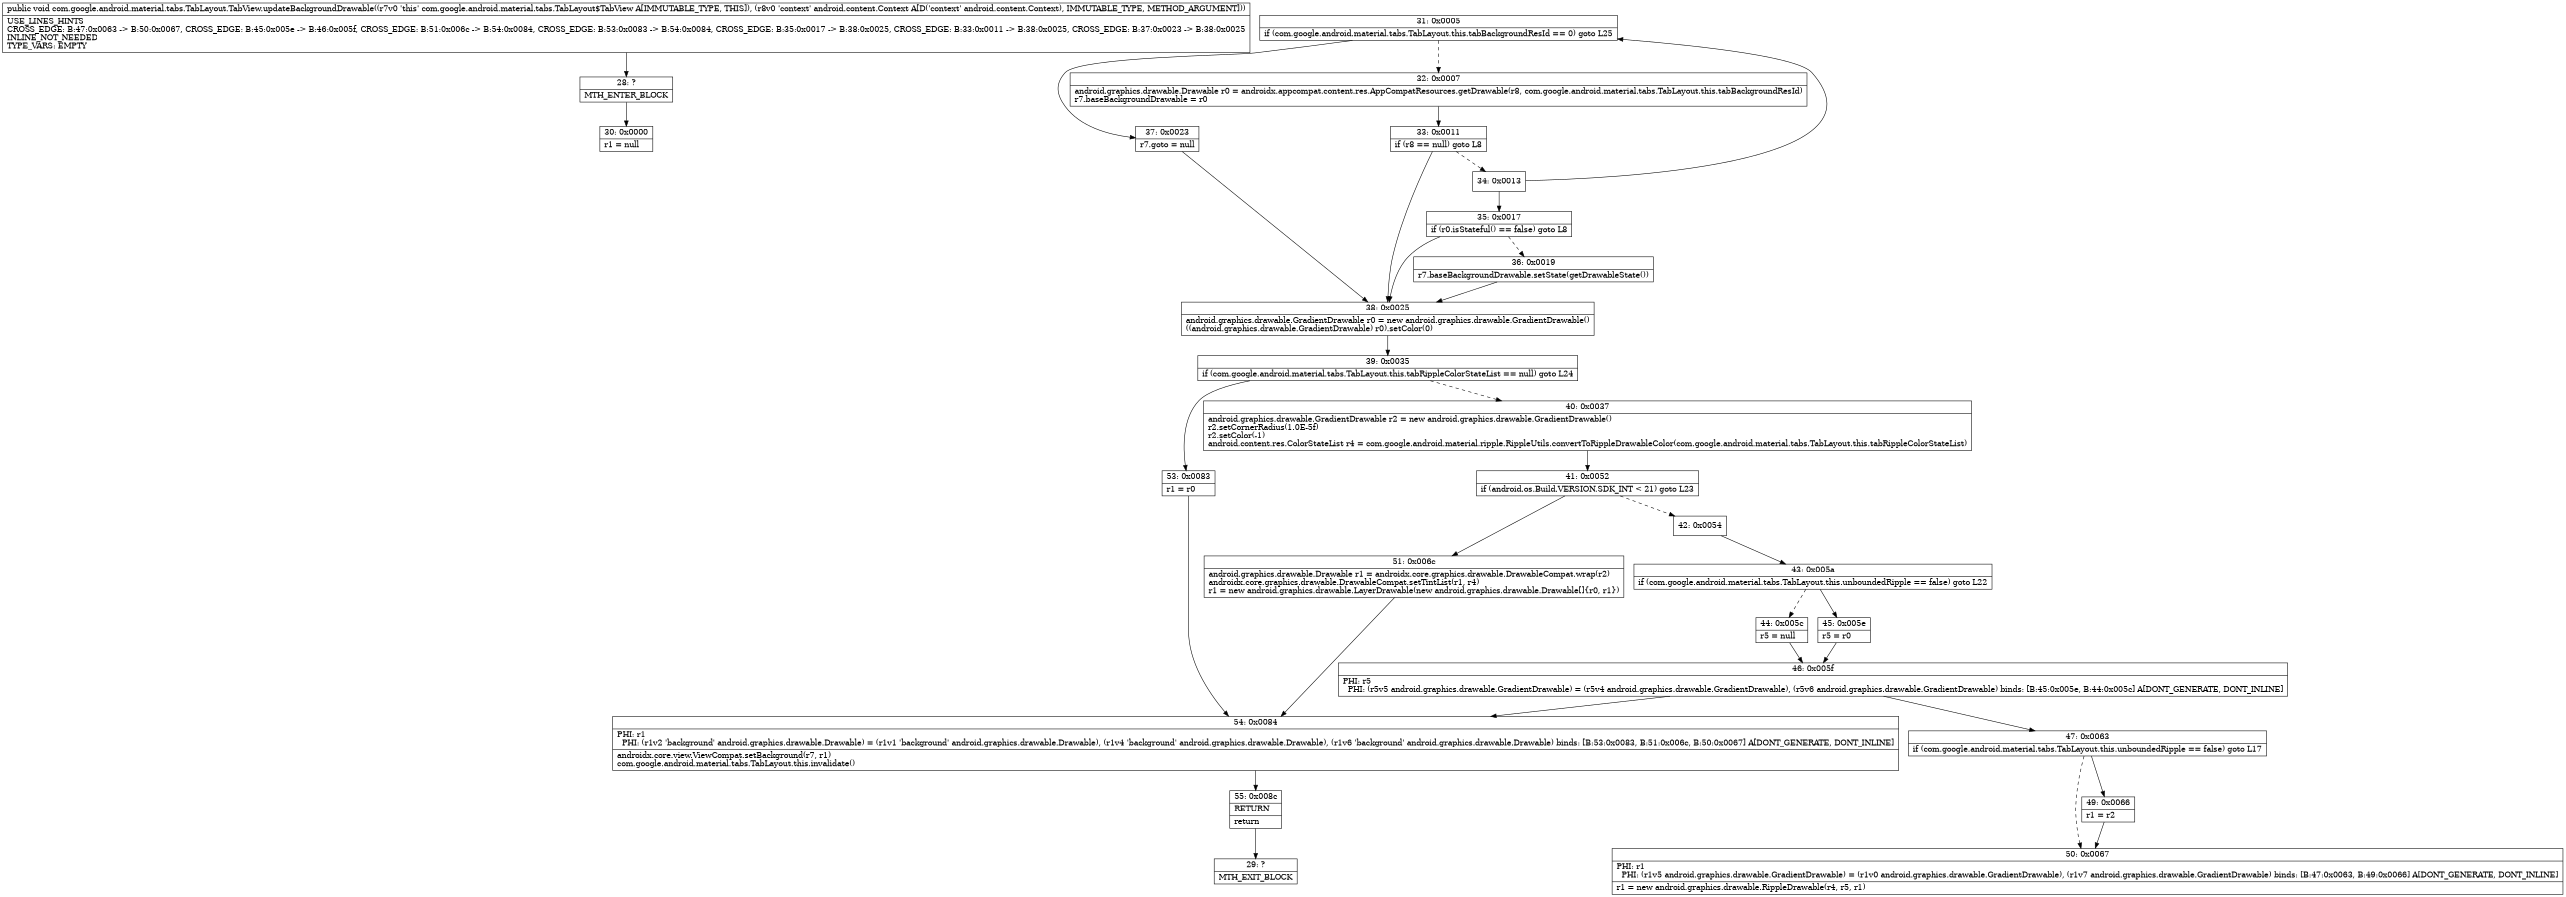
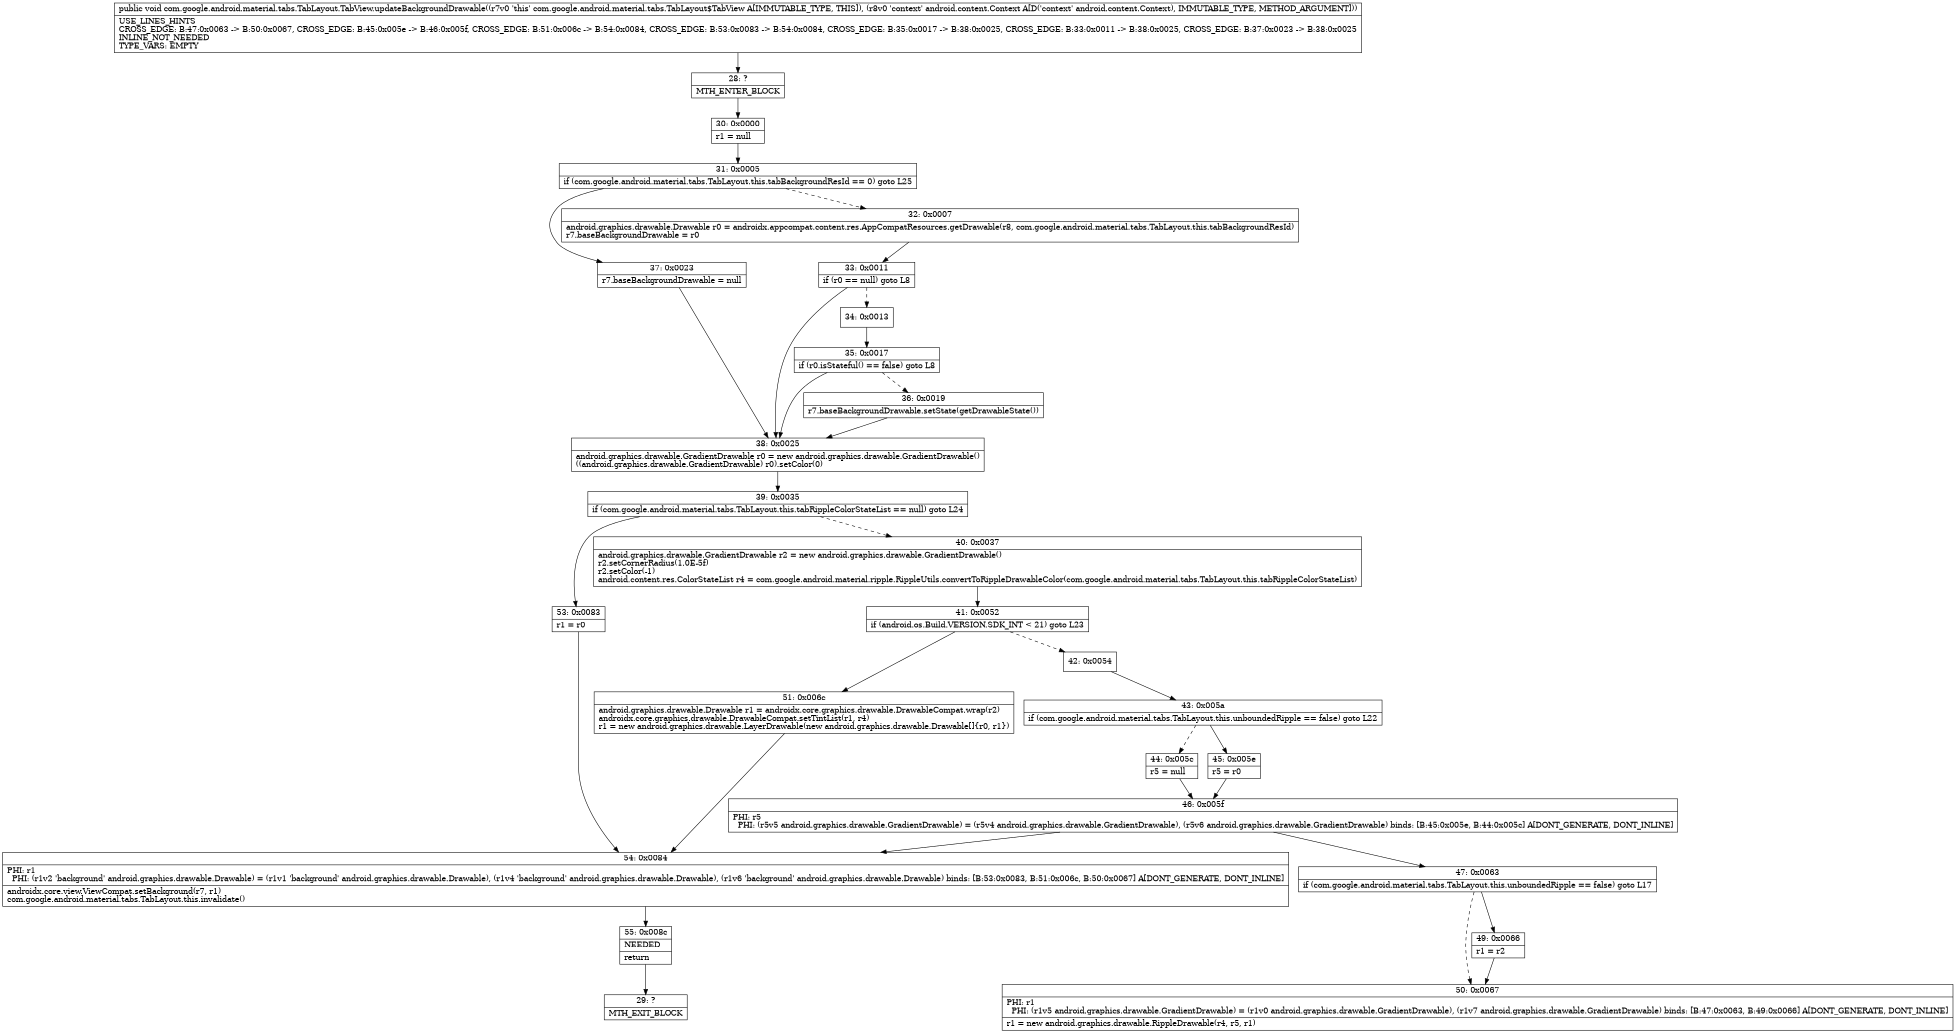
  digraph {
    node [shape=record]
    n1 [label="{28\:\ ?|MTH_ENTER_BLOCK\l}"]
    n2 [label="{30\:\ 0x0000|r1 = null\l}"]
    n3 [label="{31\:\ 0x0005|if (com.google.android.material.tabs.TabLayout.this.tabBackgroundResId == 0) goto L25\l}"]
    n4 [label="{32\:\ 0x0007|android.graphics.drawable.Drawable r0 = androidx.appcompat.content.res.AppCompatResources.getDrawable(r8, com.google.android.material.tabs.TabLayout.this.tabBackgroundResId)\lr7.baseBackgroundDrawable = r0\l}"]
-   n5 [label="{37\:\ 0x0023|r7.goto = null\l}"]
-   n6 [label="{33\:\ 0x0011|if (r8 == null) goto L8\l}"]
+   n5 [label="{37\:\ 0x0023|r7.baseBackgroundDrawable = null\l}"]
+   n6 [label="{33\:\ 0x0011|if (r0 == null) goto L8\l}"]
    n7 [label="{38\:\ 0x0025|android.graphics.drawable.GradientDrawable r0 = new android.graphics.drawable.GradientDrawable()\l((android.graphics.drawable.GradientDrawable) r0).setColor(0)\l}"]
    n8 [label="{34\:\ 0x0013}"]
    n9 [label="{35\:\ 0x0017|if (r0.isStateful() == false) goto L8\l}"]
    n10 [label="{39\:\ 0x0035|if (com.google.android.material.tabs.TabLayout.this.tabRippleColorStateList == null) goto L24\l}"]
    n11 [label="{36\:\ 0x0019|r7.baseBackgroundDrawable.setState(getDrawableState())\l}"]
    n12 [label="{40\:\ 0x0037|android.graphics.drawable.GradientDrawable r2 = new android.graphics.drawable.GradientDrawable()\lr2.setCornerRadius(1.0E\-5f)\lr2.setColor(\-1)\landroid.content.res.ColorStateList r4 = com.google.android.material.ripple.RippleUtils.convertToRippleDrawableColor(com.google.android.material.tabs.TabLayout.this.tabRippleColorStateList)\l}"]
    n13 [label="{53\:\ 0x0083|r1 = r0\l}"]
    n14 [label="{41\:\ 0x0052|if (android.os.Build.VERSION.SDK_INT \< 21) goto L23\l}"]
    n15 [label="{54\:\ 0x0084|PHI: r1 \l  PHI: (r1v2 'background' android.graphics.drawable.Drawable) = (r1v1 'background' android.graphics.drawable.Drawable), (r1v4 'background' android.graphics.drawable.Drawable), (r1v6 'background' android.graphics.drawable.Drawable) binds: [B:53:0x0083, B:51:0x006c, B:50:0x0067] A[DONT_GENERATE, DONT_INLINE]\l|androidx.core.view.ViewCompat.setBackground(r7, r1)\lcom.google.android.material.tabs.TabLayout.this.invalidate()\l}"]
    n16 [label="{42\:\ 0x0054}"]
    n17 [label="{51\:\ 0x006c|android.graphics.drawable.Drawable r1 = androidx.core.graphics.drawable.DrawableCompat.wrap(r2)\landroidx.core.graphics.drawable.DrawableCompat.setTintList(r1, r4)\lr1 = new android.graphics.drawable.LayerDrawable(new android.graphics.drawable.Drawable[]\{r0, r1\})\l}"]
    n18 [label="{43\:\ 0x005a|if (com.google.android.material.tabs.TabLayout.this.unboundedRipple == false) goto L22\l}"]
    n19 [label="{44\:\ 0x005c|r5 = null\l}"]
    n20 [label="{45\:\ 0x005e|r5 = r0\l}"]
    n21 [label="{46\:\ 0x005f|PHI: r5 \l  PHI: (r5v5 android.graphics.drawable.GradientDrawable) = (r5v4 android.graphics.drawable.GradientDrawable), (r5v6 android.graphics.drawable.GradientDrawable) binds: [B:45:0x005e, B:44:0x005c] A[DONT_GENERATE, DONT_INLINE]\l}"]
    n22 [label="{47\:\ 0x0063|if (com.google.android.material.tabs.TabLayout.this.unboundedRipple == false) goto L17\l}"]
    n23 [label="{49\:\ 0x0066|r1 = r2\l}"]
    n24 [label="{50\:\ 0x0067|PHI: r1 \l  PHI: (r1v5 android.graphics.drawable.GradientDrawable) = (r1v0 android.graphics.drawable.GradientDrawable), (r1v7 android.graphics.drawable.GradientDrawable) binds: [B:47:0x0063, B:49:0x0066] A[DONT_GENERATE, DONT_INLINE]\l|r1 = new android.graphics.drawable.RippleDrawable(r4, r5, r1)\l}"]
-   n25 [label="{55\:\ 0x008c|RETURN\l|return\l}"]
+   n25 [label="{55\:\ 0x008c|NEEDED\l|return\l}"]
    n26 [label="{29\:\ ?|MTH_EXIT_BLOCK\l}"]
    n27 [label="{public void com.google.android.material.tabs.TabLayout.TabView.updateBackgroundDrawable((r7v0 'this' com.google.android.material.tabs.TabLayout$TabView A[IMMUTABLE_TYPE, THIS]), (r8v0 'context' android.content.Context A[D('context' android.content.Context), IMMUTABLE_TYPE, METHOD_ARGUMENT]))  | USE_LINES_HINTS\lCROSS_EDGE: B:47:0x0063 \-\> B:50:0x0067, CROSS_EDGE: B:45:0x005e \-\> B:46:0x005f, CROSS_EDGE: B:51:0x006c \-\> B:54:0x0084, CROSS_EDGE: B:53:0x0083 \-\> B:54:0x0084, CROSS_EDGE: B:35:0x0017 \-\> B:38:0x0025, CROSS_EDGE: B:33:0x0011 \-\> B:38:0x0025, CROSS_EDGE: B:37:0x0023 \-\> B:38:0x0025\lINLINE_NOT_NEEDED\lTYPE_VARS: EMPTY\l}"]
    n1 -> n2
-   n8 -> n3
+   n2 -> n3
    n3 -> n4 [style=dashed]
    n3 -> n5
    n4 -> n6
    n5 -> n7
    n6 -> n7
    n6 -> n8 [style=dashed]
    n7 -> n10
    n8 -> n9
    n9 -> n7
    n9 -> n11 [style=dashed]
    n10 -> n12 [style=dashed]
    n10 -> n13
    n11 -> n7
    n12 -> n14
    n13 -> n15
    n14 -> n16 [style=dashed]
    n14 -> n17
    n15 -> n25
    n16 -> n18
    n17 -> n15
    n18 -> n19 [style=dashed]
    n18 -> n20
    n19 -> n21
    n20 -> n21
    n21 -> n15
    n21 -> n22
    n22 -> n23
    n22 -> n24 [style=dashed]
    n23 -> n24
    n25 -> n26
    n27 -> n1
  }
